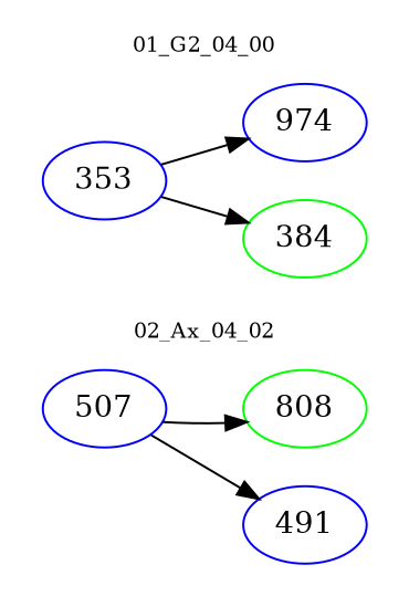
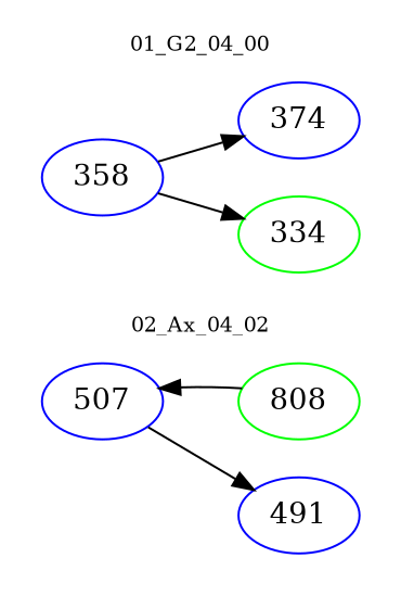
  digraph {
    rankdir=LR
    node [color=blue]
    edge [color=black]
    n1 [label=507]
    n2 [label=491]
    n3 [color=green label=808]
-   n4 [label=353]
-   n5 [color=green label=384]
-   n6 [label=974]
+   n4 [label=358]
+   n5 [color=green label=334]
+   n6 [label=374]
    subgraph cluster_1 {
      color=white
      fontsize=10
      label="02_Ax_04_02"
      n1
      n2
      n3
    }
    subgraph cluster_2 {
      color=white
      fontsize=10
      label="01_G2_04_00"
      n4
      n5
      n6
    }
    n1 -> n2
-   n1 -> n3
+   n3 -> n1
    n4 -> n5
    n4 -> n6
  }
